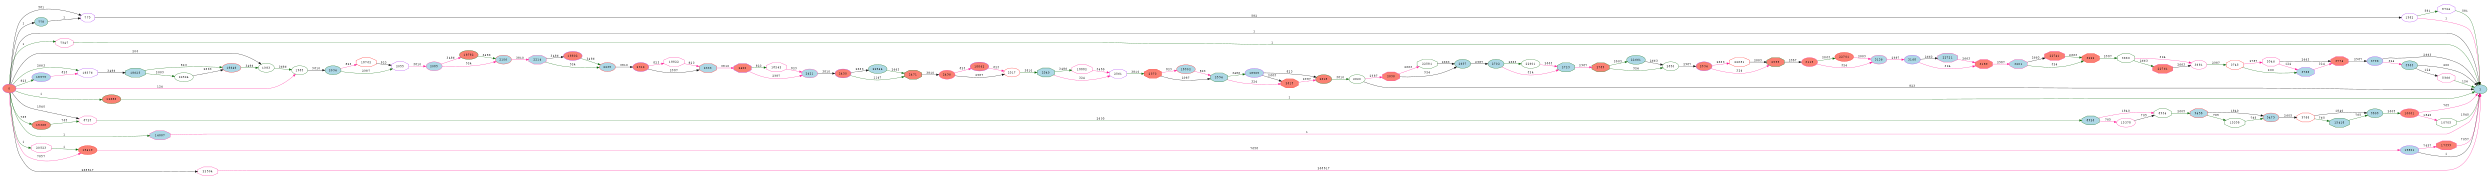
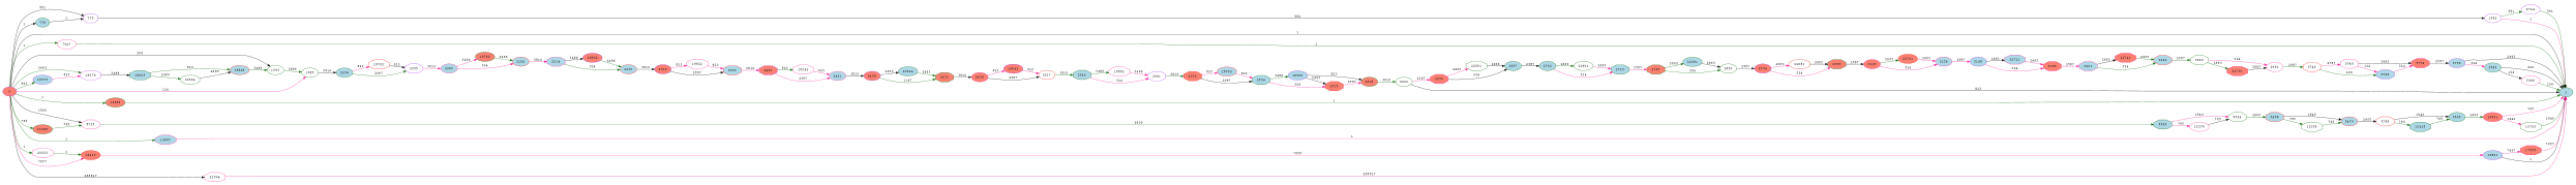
  digraph {
    fontname="Courier Prime"
    rankdir=LR
    node [color=darkgreen fillcolor=lightblue fontname="Courier Prime" shape=octagon style=filled]
    edge [color=deeppink fontname="Courier Prime"]
    778 [shape=ellipse]
    779 [color=purple fillcolor=white]
    1982 [color=purple fillcolor=white shape=ellipse]
    1 [shape=ellipse]
    8724 [color=purple fillcolor=white]
    1983 [fillcolor=white shape=ellipse]
    1985 [fillcolor=white shape=ellipse]
    2034 [shape=ellipse]
    2055 [color=purple fillcolor=white]
    18762 [color=red fillcolor=white]
    2085 [color=deeppink shape=ellipse]
    2106 [color=red shape=ellipse]
    18782 [fillcolor=salmon shape=ellipse]
    2214 [color=deeppink]
    2235 [color=red shape=ellipse]
    18802 [color=purple fillcolor=salmon shape=ellipse]
    2312 [color=purple fillcolor=salmon shape=ellipse]
    2333 [color=red]
    18822 [color=deeppink fillcolor=white]
    2400 [color=purple fillcolor=salmon]
    2421 [color=deeppink shape=ellipse]
    n22 [color=deeppink fillcolor=white label=18242]
    2450 [color=purple fillcolor=salmon shape=ellipse]
    2471 [fillcolor=salmon]
    22544 [shape=ellipse]
    2496 [color=deeppink fillcolor=salmon shape=ellipse]
    2517 [color=red fillcolor=white shape=ellipse]
    18862 [color=purple fillcolor=salmon shape=ellipse]
    2540
    2561 [color=purple fillcolor=white]
    18882 [color=deeppink fillcolor=white]
    2573 [color=red fillcolor=salmon]
    2594
    18902 [color=red shape=ellipse]
    2615 [color=red fillcolor=salmon]
    18905 [color=purple shape=ellipse]
    2618 [fillcolor=salmon shape=ellipse]
    2620 [fillcolor=white shape=ellipse]
    2636 [color=deeppink fillcolor=salmon]
    2657 [shape=ellipse]
    22581 [fillcolor=white]
    2702 [shape=ellipse]
    2723
    22601 [fillcolor=white shape=ellipse]
    2789 [fillcolor=salmon]
    2850 [fillcolor=white shape=ellipse]
    22661 [shape=ellipse]
    2934 [color=purple fillcolor=salmon shape=ellipse]
    2955 [fillcolor=salmon]
    22681 [color=red fillcolor=white]
    3115 [color=deeppink fillcolor=salmon shape=ellipse]
    3136 [color=deeppink shape=ellipse]
    22701 [color=red fillcolor=salmon shape=ellipse]
    3168 [color=purple shape=ellipse]
    3189 [color=deeppink fillcolor=salmon]
    22721 [color=deeppink]
    3201 [color=deeppink]
-   3222 [color=red fillcolor=salmon]
+   3222 [color=red]
    22741 [color=deeppink fillcolor=salmon]
    3660 [fillcolor=white]
    3681 [color=deeppink fillcolor=white shape=ellipse]
    22761 [color=deeppink fillcolor=salmon]
    3745 [color=red fillcolor=white]
    3766 [color=purple]
    5946 [color=deeppink fillcolor=white]
    3774 [color=deeppink fillcolor=salmon]
    3796 [color=purple shape=ellipse]
    3963 [shape=ellipse]
    5966 [color=deeppink fillcolor=white]
    7947 [color=deeppink fillcolor=white]
    8725 [color=deeppink fillcolor=white]
    8926
    8934 [fillcolor=white]
    15378 [color=deeppink fillcolor=white shape=ellipse]
    9458 [color=red]
    9479 [color=red shape=ellipse]
    15398 [fillcolor=white]
    9788 [color=red fillcolor=white]
    9809 [shape=ellipse]
    15418
    10001 [color=deeppink fillcolor=salmon shape=ellipse]
    10705 [fillcolor=white]
    12686 [fillcolor=salmon shape=ellipse]
    14667 [color=deeppink]
    15368 [fillcolor=salmon shape=ellipse]
    15419 [color=red fillcolor=salmon shape=ellipse]
    15801 [color=purple shape=ellipse]
    17399 [color=deeppink fillcolor=salmon]
    18575 [color=purple shape=ellipse]
    18576 [color=purple fillcolor=white]
    18625
    18646 [color=red shape=ellipse]
    22524 [fillcolor=white shape=ellipse]
    20523 [color=deeppink fillcolor=white]
    22504 [color=deeppink fillcolor=white]
    0 [color=purple fillcolor=salmon shape=ellipse]
    778 -> 779 [color=black label=1]
    779 -> 1982 [color=black label=582]
    1982 -> 1 [label=1]
    1982 -> 8724 [color=darkgreen label=581]
    8724 -> 1 [color=darkgreen label=581]
    1983 -> 1985 [color=darkgreen label=3686]
    1985 -> 2034 [color=black label=3810]
    2034 -> 2055 [color=darkgreen label=2987]
    2034 -> 18762 [label=823]
    2055 -> 2085 [label=3810]
    18762 -> 2055 [color=black label=823]
    2085 -> 2106 [label=324]
    2085 -> 18782 [label=3486]
    2106 -> 2214 [label=3810]
    18782 -> 2106 [color=darkgreen label=3486]
    2214 -> 2235 [color=darkgreen label=324]
    2214 -> 18802 [color=black label=3486]
    2235 -> 2312 [color=black label=3810]
    18802 -> 2235 [color=darkgreen label=3486]
    2312 -> 2333 [color=black label=2987]
    2312 -> 18822 [label=823]
    2333 -> 2400 [label=3810]
    18822 -> 2333 [label=823]
    2400 -> 2421 [label=2987]
    2400 -> n22 [color=darkgreen label=823]
    2421 -> 2450 [color=black label=3810]
    n22 -> 2421 [label=823]
    2450 -> 2471 [color=darkgreen label=1147]
    2450 -> 22544 [color=black label=2663]
    2471 -> 2496 [color=black label=3810]
    22544 -> 2471 [color=darkgreen label=2663]
    2496 -> 2517 [color=black label=2987]
    2496 -> 18862 [label=823]
    2517 -> 2540 [color=darkgreen label=3810]
    18862 -> 2517 [label=823]
    2540 -> 2561 [label=324]
    2540 -> 18882 [color=darkgreen label=3486]
    2561 -> 2573 [color=darkgreen label=3810]
    18882 -> 2561 [label=3486]
    2573 -> 2594 [color=black label=2987]
    2573 -> 18902 [label=823]
    2594 -> 2615 [label=324]
    2594 -> 18905 [color=darkgreen label=3486]
    18902 -> 2594 [label=823]
    2615 -> 2618 [label=2987]
    18905 -> 2615 [color=black label=2663]
    18905 -> 2618 [color=black label=823]
    2618 -> 2620 [color=darkgreen label=3810]
    2620 -> 1 [color=black label=823]
    2620 -> 2636 [label=2987]
    2636 -> 2657 [color=black label=324]
    2636 -> 22581 [label=2663]
    2657 -> 2702 [color=black label=2987]
    22581 -> 2657 [color=black label=2663]
    2702 -> 2723 [label=324]
    2702 -> 22601 [color=darkgreen label=2663]
    2723 -> 2789 [label=2987]
    22601 -> 2723 [label=2663]
    2789 -> 2850 [color=darkgreen label=324]
    2789 -> 22661 [color=darkgreen label=2663]
    2850 -> 2934 [color=black label=2987]
    22661 -> 2850 [color=black label=2663]
    2934 -> 2955 [label=324]
    2934 -> 22681 [label=2663]
    2955 -> 3115 [color=black label=2987]
    22681 -> 2955 [color=black label=2663]
    3115 -> 3136 [label=324]
    3115 -> 22701 [color=darkgreen label=2663]
    3136 -> 3168 [label=2987]
    22701 -> 3136 [label=2663]
    3168 -> 3189 [label=324]
    3168 -> 22721 [color=black label=2663]
    3189 -> 3201 [label=2987]
    22721 -> 3189 [label=2663]
    3201 -> 3222 [color=darkgreen label=324]
    3201 -> 22741 [color=black label=2663]
    3222 -> 3660 [color=darkgreen label=2987]
    22741 -> 3222 [color=darkgreen label=2663]
    3660 -> 3681 [label=324]
    3660 -> 22761 [color=darkgreen label=2663]
    3681 -> 3745 [color=darkgreen label=2987]
    22761 -> 3681 [color=black label=2663]
    3745 -> 3766 [color=darkgreen label=200]
    3745 -> 5946 [label=2787]
    3766 -> 3774 [label=324]
    5946 -> 3766 [label=124]
    5946 -> 3774 [color=black label=2663]
    3774 -> 3796 [color=black label=2987]
    3796 -> 1 [color=black label=2663]
    3796 -> 3963 [label=324]
    3963 -> 1 [color=black label=200]
    3963 -> 5966 [color=black label=124]
    5966 -> 1 [color=darkgreen label=124]
    7947 -> 1 [color=darkgreen label=1]
    8725 -> 8926 [color=darkgreen label=2605]
    8926 -> 8934 [label=1840]
    8926 -> 15378 [label=765]
    8934 -> 9458 [color=darkgreen label=2605]
    15378 -> 8934 [color=black label=765]
    9458 -> 9479 [color=black label=1840]
    9458 -> 15398 [color=darkgreen label=765]
    9479 -> 9788 [color=black label=2605]
    15398 -> 9479 [color=darkgreen label=765]
    9788 -> 9809 [color=black label=1840]
    9788 -> 15418 [color=darkgreen label=765]
    9809 -> 10001 [color=darkgreen label=2605]
    15418 -> 9809 [color=darkgreen label=765]
    10001 -> 1 [label=765]
    10001 -> 10705 [label=1840]
    10705 -> 1 [color=darkgreen label=1840]
    12686 -> 1 [color=darkgreen label=1]
    14667 -> 1 [label=1]
    15368 -> 8725 [color=darkgreen label=765]
    15419 -> 15801 [label=7658]
    15801 -> 1 [color=black label=1]
    15801 -> 17399 [label=7657]
    17399 -> 1 [label=7657]
    18575 -> 18576 [label=823]
    18576 -> 18625 [color=black label=3486]
    18625 -> 18646 [color=darkgreen label=823]
    18625 -> 22524 [color=darkgreen label=2663]
    18646 -> 1983 [color=darkgreen label=3486]
    22524 -> 18646 [color=black label=2663]
    20523 -> 15419 [color=darkgreen label=1]
    22504 -> 1 [label=268817]
    0 -> 778 [color=black label=1]
    0 -> 779 [color=black label=581]
    0 -> 1 [color=black label=1]
    0 -> 1983 [color=black label=200]
    0 -> 1985 [label=124]
    0 -> 7947 [color=darkgreen label=1]
    0 -> 8725 [color=black label=1840]
    0 -> 12686 [color=darkgreen label=1]
    0 -> 14667 [color=darkgreen label=1]
    0 -> 15368 [color=darkgreen label=765]
    0 -> 15419 [label=7657]
    0 -> 18575 [color=darkgreen label=823]
    0 -> 18576 [color=darkgreen label=2663]
    0 -> 20523 [color=darkgreen label=1]
    0 -> 22504 [color=black label=268817]
  }
